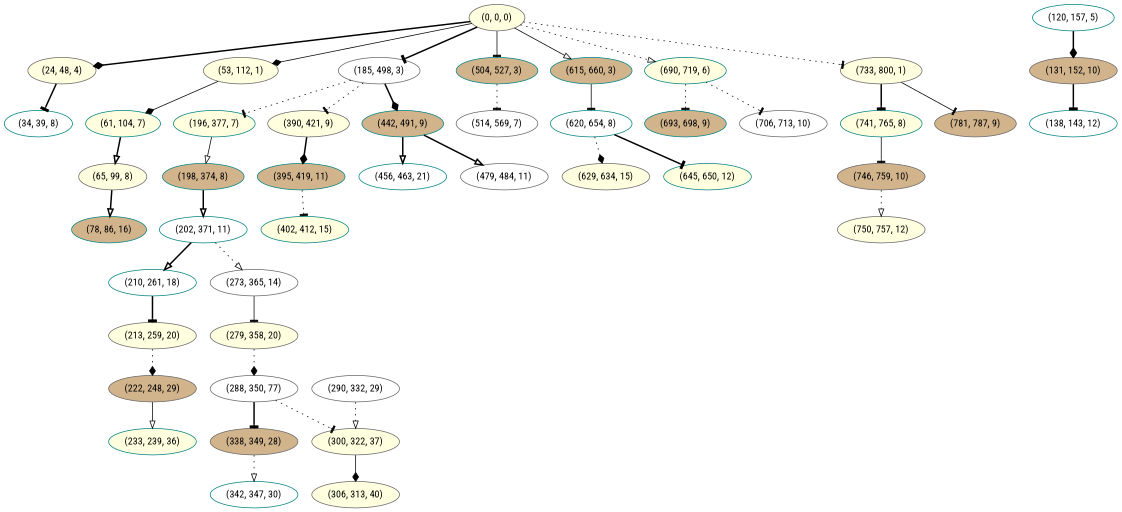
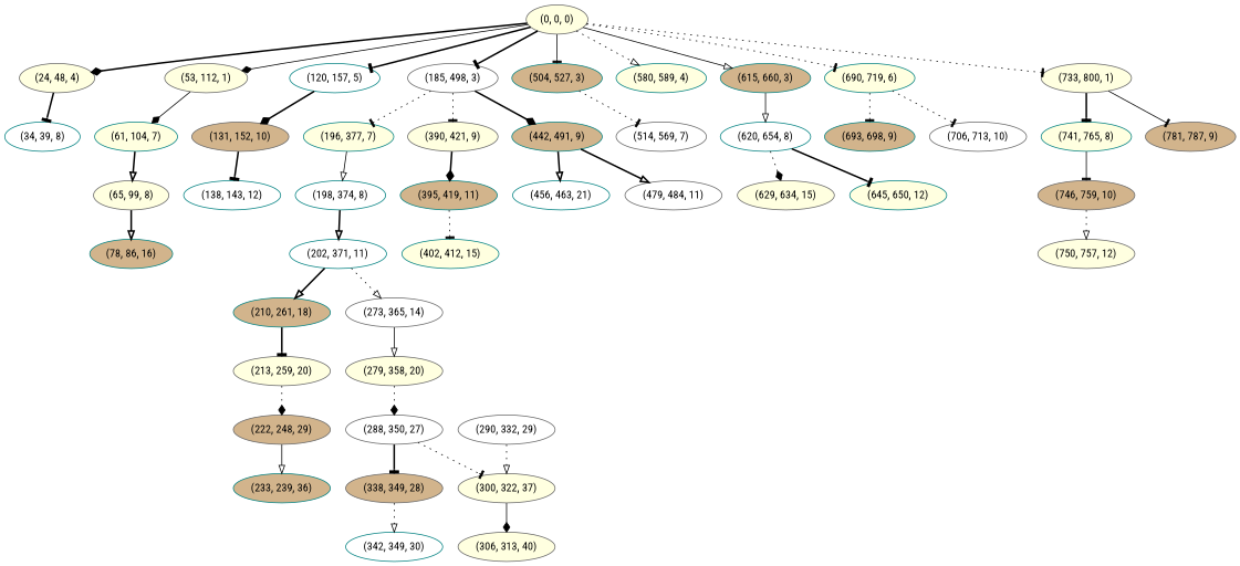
  digraph {
    fontname="Roboto Condensed"
    node [color=gray40 fillcolor=lightyellow fontname="Roboto Condensed" style=filled]
    edge [arrowhead=tee fontname="Roboto Condensed" style=bold]
    "(0, 0, 0)"
    "(24, 48, 4)"
    "(53, 112, 1)"
    "(120, 157, 5)" [color=teal fillcolor=white]
    "(185, 498, 3)" [fillcolor=white]
    "(504, 527, 3)" [color=teal fillcolor=tan]
+   "(580, 589, 4)" [color=teal]
    "(615, 660, 3)" [color=teal fillcolor=tan]
    "(690, 719, 6)" [color=teal]
    "(733, 800, 1)"
    "(34, 39, 8)" [color=teal fillcolor=white]
    "(61, 104, 7)" [color=teal]
    "(131, 152, 10)" [fillcolor=tan]
    "(196, 377, 7)" [color=teal]
    "(390, 421, 9)"
    "(442, 491, 9)" [color=teal fillcolor=tan]
    n17 [fillcolor=white label="(514, 569, 7)"]
    "(620, 654, 8)" [color=teal fillcolor=white]
    "(693, 698, 9)" [color=teal fillcolor=tan]
    "(706, 713, 10)" [fillcolor=white]
    "(741, 765, 8)" [color=teal]
    "(781, 787, 9)" [fillcolor=tan]
    "(65, 99, 8)"
    "(78, 86, 16)" [color=teal fillcolor=tan]
    "(138, 143, 12)" [color=teal fillcolor=white]
-   "(198, 374, 8)" [color=teal fillcolor=tan]
+   "(198, 374, 8)" [color=teal fillcolor=white]
    "(395, 419, 11)" [color=teal fillcolor=tan]
    "(456, 463, 21)" [color=teal fillcolor=white]
    "(479, 484, 11)" [fillcolor=white]
    "(202, 371, 11)" [color=teal fillcolor=white]
-   "(210, 261, 18)" [color=teal fillcolor=white]
+   "(210, 261, 18)" [color=teal fillcolor=tan]
    "(273, 365, 14)" [fillcolor=white]
    "(213, 259, 20)"
    "(279, 358, 20)"
    "(222, 248, 29)" [fillcolor=tan]
-   "(233, 239, 36)" [color=teal]
-   "(288, 350, 27)" [fillcolor=white label="(288, 350, 77)"]
+   "(233, 239, 36)" [color=teal fillcolor=tan]
+   "(288, 350, 27)" [fillcolor=white]
    "(338, 349, 28)" [fillcolor=tan]
    "(300, 322, 37)"
    "(290, 332, 29)" [fillcolor=white]
-   "(342, 347, 30)" [color=teal fillcolor=white]
+   "(342, 347, 30)" [color=teal fillcolor=white label="(342, 349, 30)"]
    "(306, 313, 40)"
    "(402, 412, 15)" [color=teal]
    "(629, 634, 15)"
    "(645, 650, 12)" [color=teal]
    "(746, 759, 10)" [fillcolor=tan]
    "(750, 757, 12)"
    "(0, 0, 0)" -> "(24, 48, 4)" [arrowhead=diamond]
    "(0, 0, 0)" -> "(53, 112, 1)" [arrowhead=diamond style=solid]
+   "(0, 0, 0)" -> "(120, 157, 5)"
    "(0, 0, 0)" -> "(185, 498, 3)"
    "(0, 0, 0)" -> "(504, 527, 3)" [style=solid]
+   "(0, 0, 0)" -> "(580, 589, 4)" [arrowhead=onormal style=dotted]
    "(0, 0, 0)" -> "(615, 660, 3)" [arrowhead=onormal style=solid]
-   "(0, 0, 0)" -> "(690, 719, 6)" [arrowhead=onormal style=dotted]
+   "(0, 0, 0)" -> "(690, 719, 6)" [style=dotted]
    "(0, 0, 0)" -> "(733, 800, 1)" [style=dotted]
    "(24, 48, 4)" -> "(34, 39, 8)"
    "(53, 112, 1)" -> "(61, 104, 7)" [arrowhead=diamond style=solid]
    "(120, 157, 5)" -> "(131, 152, 10)" [arrowhead=diamond]
    "(185, 498, 3)" -> "(196, 377, 7)" [style=dotted]
    "(185, 498, 3)" -> "(390, 421, 9)" [style=dotted]
    "(185, 498, 3)" -> "(442, 491, 9)" [arrowhead=diamond]
    "(504, 527, 3)" -> n17 [style=dotted]
-   "(615, 660, 3)" -> "(620, 654, 8)" [style=solid]
+   "(615, 660, 3)" -> "(620, 654, 8)" [arrowhead=onormal style=solid]
    "(690, 719, 6)" -> "(693, 698, 9)" [style=dotted]
    "(690, 719, 6)" -> "(706, 713, 10)" [style=dotted]
    "(733, 800, 1)" -> "(741, 765, 8)"
    "(733, 800, 1)" -> "(781, 787, 9)" [style=solid]
    "(61, 104, 7)" -> "(65, 99, 8)" [arrowhead=onormal]
    "(131, 152, 10)" -> "(138, 143, 12)"
    "(196, 377, 7)" -> "(198, 374, 8)" [arrowhead=onormal style=solid]
    "(390, 421, 9)" -> "(395, 419, 11)" [arrowhead=diamond]
    "(442, 491, 9)" -> "(456, 463, 21)" [arrowhead=onormal]
    "(442, 491, 9)" -> "(479, 484, 11)" [arrowhead=onormal]
    "(620, 654, 8)" -> "(629, 634, 15)" [arrowhead=diamond style=dotted]
    "(620, 654, 8)" -> "(645, 650, 12)"
    "(741, 765, 8)" -> "(746, 759, 10)" [style=solid]
    "(65, 99, 8)" -> "(78, 86, 16)" [arrowhead=onormal]
    "(198, 374, 8)" -> "(202, 371, 11)" [arrowhead=onormal]
    "(395, 419, 11)" -> "(402, 412, 15)" [style=dotted]
    "(202, 371, 11)" -> "(210, 261, 18)" [arrowhead=onormal]
    "(202, 371, 11)" -> "(273, 365, 14)" [arrowhead=onormal style=dotted]
    "(210, 261, 18)" -> "(213, 259, 20)"
-   "(273, 365, 14)" -> "(279, 358, 20)" [style=solid]
+   "(273, 365, 14)" -> "(279, 358, 20)" [arrowhead=onormal style=solid]
    "(213, 259, 20)" -> "(222, 248, 29)" [arrowhead=diamond style=dotted]
    "(279, 358, 20)" -> "(288, 350, 27)" [arrowhead=diamond style=dotted]
    "(222, 248, 29)" -> "(233, 239, 36)" [arrowhead=onormal style=solid]
    "(288, 350, 27)" -> "(338, 349, 28)"
    "(288, 350, 27)" -> "(300, 322, 37)" [style=dotted]
    "(338, 349, 28)" -> "(342, 347, 30)" [arrowhead=onormal style=dotted]
    "(300, 322, 37)" -> "(306, 313, 40)" [arrowhead=diamond style=solid]
    "(290, 332, 29)" -> "(300, 322, 37)" [arrowhead=onormal style=dotted]
    "(746, 759, 10)" -> "(750, 757, 12)" [arrowhead=onormal style=dotted]
  }
